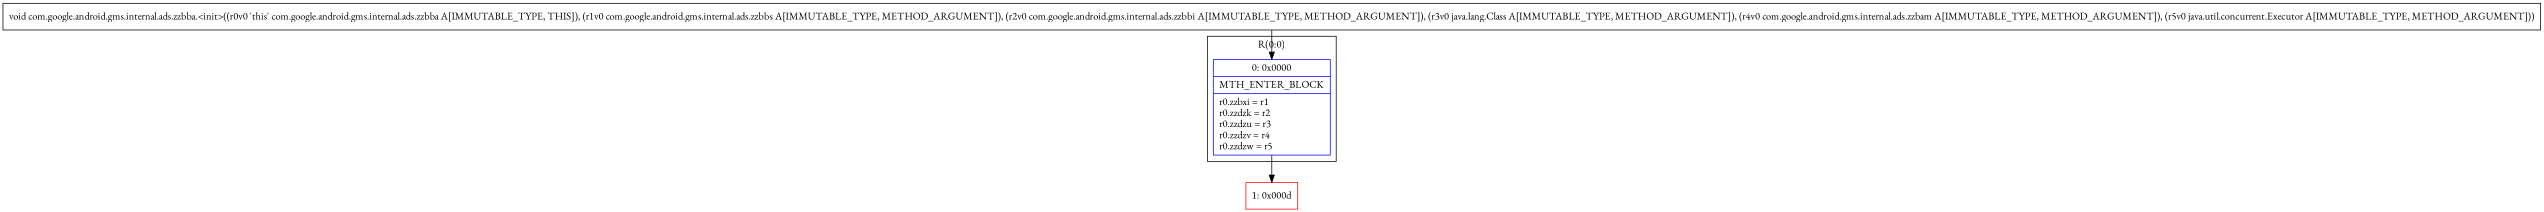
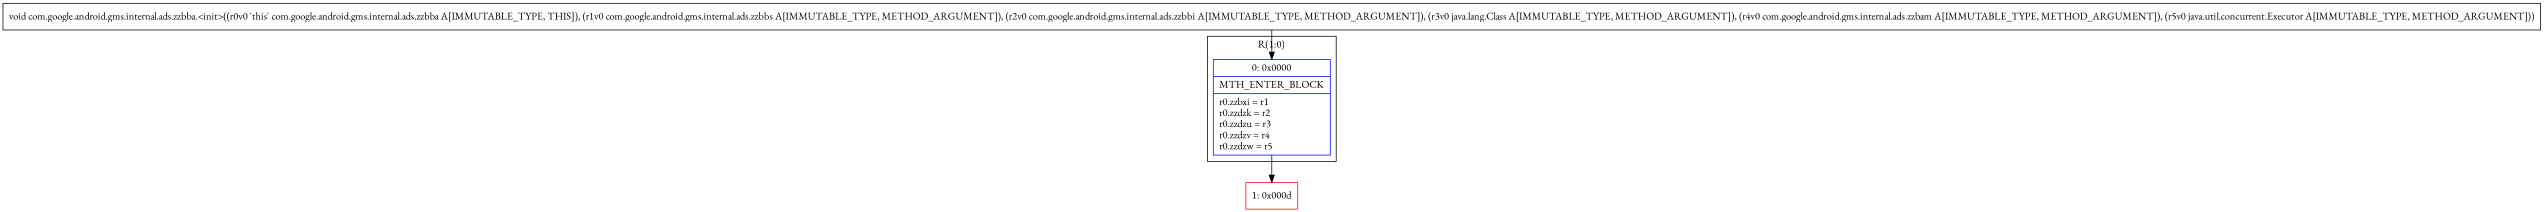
  digraph {
    fontname="EB Garamond"
    node [shape=record fontname="EB Garamond"]
    edge [fontname="EB Garamond"]
    n1 [color=blue label="{0\:\ 0x0000|MTH_ENTER_BLOCK\l|r0.zzbxi = r1\lr0.zzdzk = r2\lr0.zzdzu = r3\lr0.zzdzv = r4\lr0.zzdzw = r5\l}"]
    n2 [color=red label="{1\:\ 0x000d}"]
    n3 [label="{void com.google.android.gms.internal.ads.zzbba.\<init\>((r0v0 'this' com.google.android.gms.internal.ads.zzbba A[IMMUTABLE_TYPE, THIS]), (r1v0 com.google.android.gms.internal.ads.zzbbs A[IMMUTABLE_TYPE, METHOD_ARGUMENT]), (r2v0 com.google.android.gms.internal.ads.zzbbi A[IMMUTABLE_TYPE, METHOD_ARGUMENT]), (r3v0 java.lang.Class A[IMMUTABLE_TYPE, METHOD_ARGUMENT]), (r4v0 com.google.android.gms.internal.ads.zzbam A[IMMUTABLE_TYPE, METHOD_ARGUMENT]), (r5v0 java.util.concurrent.Executor A[IMMUTABLE_TYPE, METHOD_ARGUMENT])) }"]
    subgraph cluster_1 {
-     label="R(0:0)"
+     label="R(1:0)"
      n1
    }
    n1 -> n2
    n3 -> n1
  }
